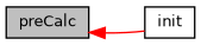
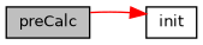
  digraph {
    rankdir=LR
    node [color=black fontname=Helvetica fontsize=10 shape=record]
    n1 [fillcolor=grey75 fontcolor=black height=0.2 label=preCalc style=filled width=0.4]
    n2 [height=0.2 label=init width=0.4]
-   n1 -> n2 [color=red dir=back fontname=Helvetica fontsize=10 labelfontname=Helvetica labelfontsize=10 style=solid]
+   n2 -> n1 [color=red dir=back fontname=Helvetica fontsize=10 labelfontname=Helvetica labelfontsize=10 style=solid]
  }
